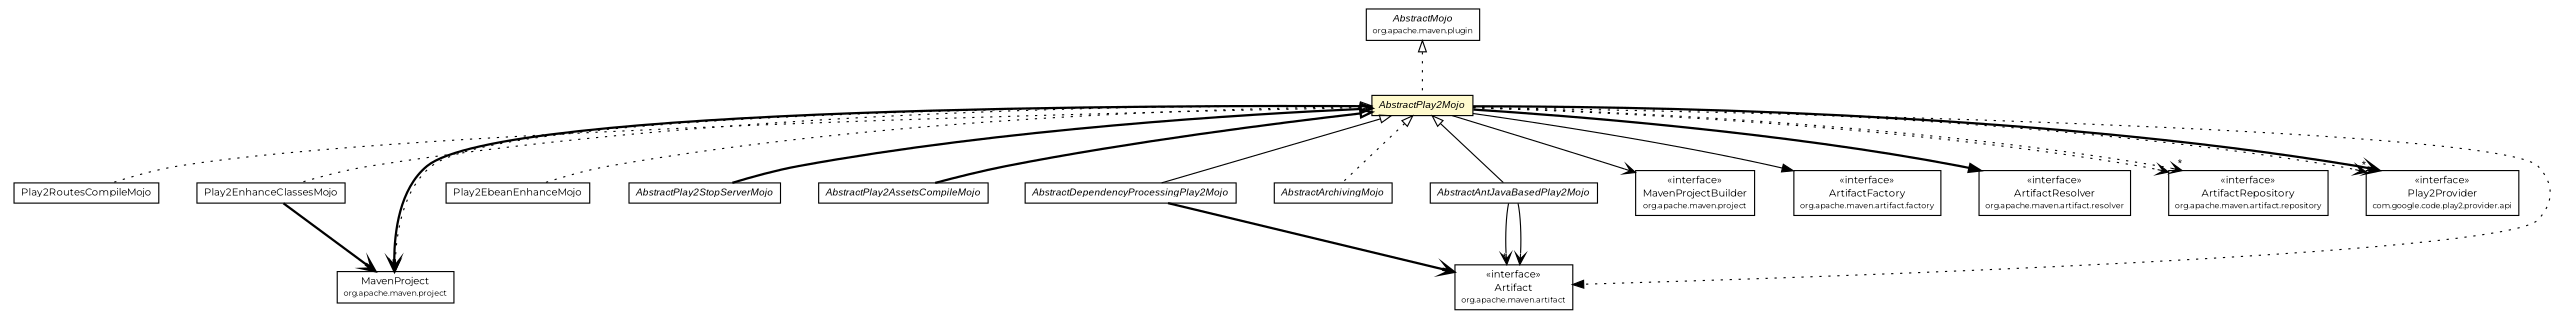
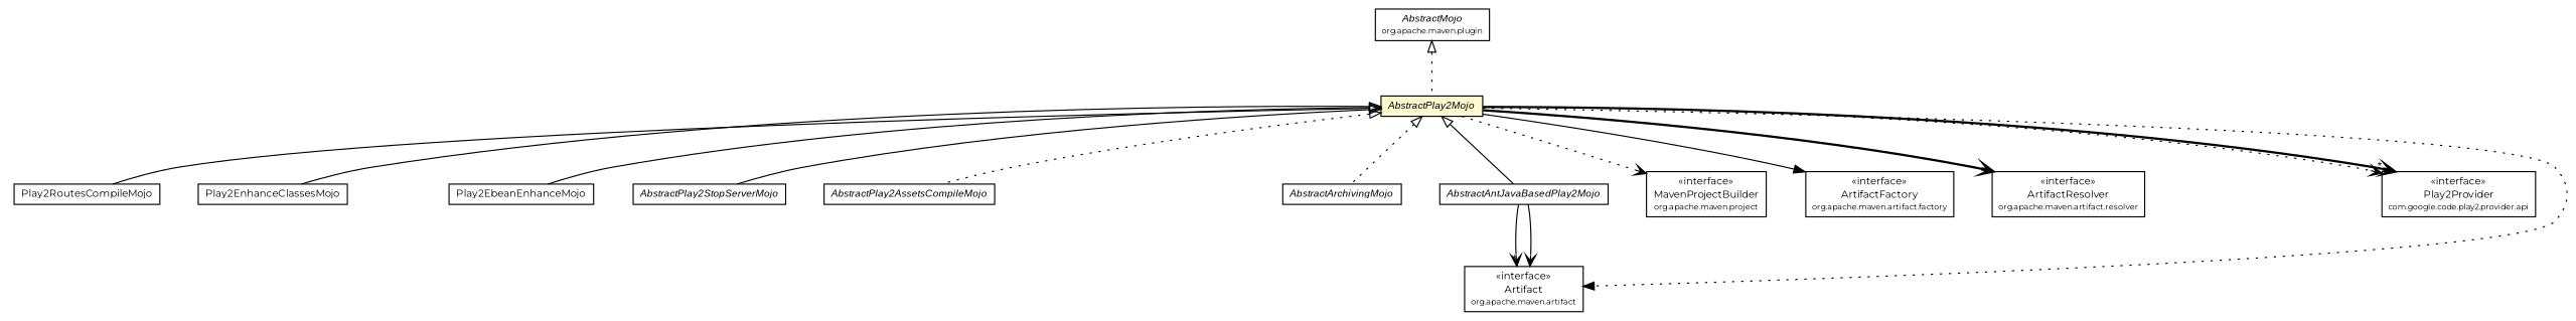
  digraph {
    fontname=Montserrat
    nodesep=0.25
    ranksep=0.5
    node [fontcolor=black fontname=Montserrat fontsize=9.0 shape=plaintext]
    edge [arrowhead=open color=black fontcolor=black fontname=Montserrat fontsize=10.0 headport=p labelfontname=arial labelfontsize=10 style=solid tailport=p]
    n1 [label=<<table title="com.google.code.play2.plugin.Play2RoutesCompileMojo" border="0" cellborder="1" cellspacing="0" cellpadding="2" port="p" href="./Play2RoutesCompileMojo.html"> 		<tr><td><table border="0" cellspacing="0" cellpadding="1"> <tr><td align="center" balign="center"> Play2RoutesCompileMojo </td></tr> 		</table></td></tr> 		</table>>]
    n2 [label=<<table title="com.google.code.play2.plugin.Play2EnhanceClassesMojo" border="0" cellborder="1" cellspacing="0" cellpadding="2" port="p" href="./Play2EnhanceClassesMojo.html"> 		<tr><td><table border="0" cellspacing="0" cellpadding="1"> <tr><td align="center" balign="center"> Play2EnhanceClassesMojo </td></tr> 		</table></td></tr> 		</table>>]
-   n3 [label=<<table title="org.apache.maven.project.MavenProject" border="0" cellborder="1" cellspacing="0" cellpadding="2" port="p" href="http://maven.apache.org/ref/2.2.1/maven-project/apidocs/org/apache/maven/project/MavenProject.html"> 		<tr><td><table border="0" cellspacing="0" cellpadding="1"> <tr><td align="center" balign="center"> MavenProject </td></tr> <tr><td align="center" balign="center"><font point-size="7.0"> org.apache.maven.project </font></td></tr> 		</table></td></tr> 		</table>>]
    n4 [label=<<table title="com.google.code.play2.plugin.Play2EbeanEnhanceMojo" border="0" cellborder="1" cellspacing="0" cellpadding="2" port="p" href="./Play2EbeanEnhanceMojo.html"> 		<tr><td><table border="0" cellspacing="0" cellpadding="1"> <tr><td align="center" balign="center"> Play2EbeanEnhanceMojo </td></tr> 		</table></td></tr> 		</table>>]
    n5 [label=<<table title="com.google.code.play2.plugin.AbstractPlay2StopServerMojo" border="0" cellborder="1" cellspacing="0" cellpadding="2" port="p" href="./AbstractPlay2StopServerMojo.html"> 		<tr><td><table border="0" cellspacing="0" cellpadding="1"> <tr><td align="center" balign="center"><font face="arial italic"> AbstractPlay2StopServerMojo </font></td></tr> 		</table></td></tr> 		</table>>]
    n6 [label=<<table title="com.google.code.play2.plugin.AbstractPlay2Mojo" border="0" cellborder="1" cellspacing="0" cellpadding="2" port="p" bgcolor="lemonChiffon" href="./AbstractPlay2Mojo.html"> 		<tr><td><table border="0" cellspacing="0" cellpadding="1"> <tr><td align="center" balign="center"><font face="arial italic"> AbstractPlay2Mojo </font></td></tr> 		</table></td></tr> 		</table>>]
    n7 [label=<<table title="com.google.code.play2.plugin.AbstractPlay2AssetsCompileMojo" border="0" cellborder="1" cellspacing="0" cellpadding="2" port="p" href="./AbstractPlay2AssetsCompileMojo.html"> 		<tr><td><table border="0" cellspacing="0" cellpadding="1"> <tr><td align="center" balign="center"><font face="arial italic"> AbstractPlay2AssetsCompileMojo </font></td></tr> 		</table></td></tr> 		</table>>]
-   n8 [label=<<table title="com.google.code.play2.plugin.AbstractDependencyProcessingPlay2Mojo" border="0" cellborder="1" cellspacing="0" cellpadding="2" port="p" href="./AbstractDependencyProcessingPlay2Mojo.html"> 		<tr><td><table border="0" cellspacing="0" cellpadding="1"> <tr><td align="center" balign="center"><font face="arial italic"> AbstractDependencyProcessingPlay2Mojo </font></td></tr> 		</table></td></tr> 		</table>>]
    n9 [label=<<table title="com.google.code.play2.plugin.AbstractArchivingMojo" border="0" cellborder="1" cellspacing="0" cellpadding="2" port="p" href="./AbstractArchivingMojo.html"> 		<tr><td><table border="0" cellspacing="0" cellpadding="1"> <tr><td align="center" balign="center"><font face="arial italic"> AbstractArchivingMojo </font></td></tr> 		</table></td></tr> 		</table>>]
    n10 [label=<<table title="com.google.code.play2.plugin.AbstractAntJavaBasedPlay2Mojo" border="0" cellborder="1" cellspacing="0" cellpadding="2" port="p" href="./AbstractAntJavaBasedPlay2Mojo.html"> 		<tr><td><table border="0" cellspacing="0" cellpadding="1"> <tr><td align="center" balign="center"><font face="arial italic"> AbstractAntJavaBasedPlay2Mojo </font></td></tr> 		</table></td></tr> 		</table>>]
    n11 [label=<<table title="org.apache.maven.project.MavenProjectBuilder" border="0" cellborder="1" cellspacing="0" cellpadding="2" port="p" href="http://maven.apache.org/ref/2.2.1/maven-project/apidocs/org/apache/maven/project/MavenProjectBuilder.html"> 		<tr><td><table border="0" cellspacing="0" cellpadding="1"> <tr><td align="center" balign="center"> &#171;interface&#187; </td></tr> <tr><td align="center" balign="center"> MavenProjectBuilder </td></tr> <tr><td align="center" balign="center"><font point-size="7.0"> org.apache.maven.project </font></td></tr> 		</table></td></tr> 		</table>>]
    n12 [label=<<table title="org.apache.maven.artifact.factory.ArtifactFactory" border="0" cellborder="1" cellspacing="0" cellpadding="2" port="p" href="http://maven.apache.org/ref/2.2.1/maven-artifact/apidocs/org/apache/maven/artifact/factory/ArtifactFactory.html"> 		<tr><td><table border="0" cellspacing="0" cellpadding="1"> <tr><td align="center" balign="center"> &#171;interface&#187; </td></tr> <tr><td align="center" balign="center"> ArtifactFactory </td></tr> <tr><td align="center" balign="center"><font point-size="7.0"> org.apache.maven.artifact.factory </font></td></tr> 		</table></td></tr> 		</table>>]
    n13 [label=<<table title="org.apache.maven.artifact.resolver.ArtifactResolver" border="0" cellborder="1" cellspacing="0" cellpadding="2" port="p" href="http://maven.apache.org/ref/2.2.1/maven-artifact/apidocs/org/apache/maven/artifact/resolver/ArtifactResolver.html"> 		<tr><td><table border="0" cellspacing="0" cellpadding="1"> <tr><td align="center" balign="center"> &#171;interface&#187; </td></tr> <tr><td align="center" balign="center"> ArtifactResolver </td></tr> <tr><td align="center" balign="center"><font point-size="7.0"> org.apache.maven.artifact.resolver </font></td></tr> 		</table></td></tr> 		</table>>]
-   n14 [label=<<table title="org.apache.maven.artifact.repository.ArtifactRepository" border="0" cellborder="1" cellspacing="0" cellpadding="2" port="p" href="http://maven.apache.org/ref/2.2.1/maven-artifact/apidocs/org/apache/maven/artifact/repository/ArtifactRepository.html"> 		<tr><td><table border="0" cellspacing="0" cellpadding="1"> <tr><td align="center" balign="center"> &#171;interface&#187; </td></tr> <tr><td align="center" balign="center"> ArtifactRepository </td></tr> <tr><td align="center" balign="center"><font point-size="7.0"> org.apache.maven.artifact.repository </font></td></tr> 		</table></td></tr> 		</table>>]
    n15 [label=<<table title="com.google.code.play2.provider.api.Play2Provider" border="0" cellborder="1" cellspacing="0" cellpadding="2" port="p" href="https://play2-maven-plugin.googlecode.com/svn/mavensite/1.0.0-alpha6/play2-provider-api/apidocs/com/google/code/play2/provider/api/Play2Provider.html"> 		<tr><td><table border="0" cellspacing="0" cellpadding="1"> <tr><td align="center" balign="center"> &#171;interface&#187; </td></tr> <tr><td align="center" balign="center"> Play2Provider </td></tr> <tr><td align="center" balign="center"><font point-size="7.0"> com.google.code.play2.provider.api </font></td></tr> 		</table></td></tr> 		</table>>]
    n16 [label=<<table title="org.apache.maven.artifact.Artifact" border="0" cellborder="1" cellspacing="0" cellpadding="2" port="p" href="http://maven.apache.org/ref/2.2.1/maven-artifact/apidocs/org/apache/maven/artifact/Artifact.html"> 		<tr><td><table border="0" cellspacing="0" cellpadding="1"> <tr><td align="center" balign="center"> &#171;interface&#187; </td></tr> <tr><td align="center" balign="center"> Artifact </td></tr> <tr><td align="center" balign="center"><font point-size="7.0"> org.apache.maven.artifact </font></td></tr> 		</table></td></tr> 		</table>>]
    n17 [label=<<table title="org.apache.maven.plugin.AbstractMojo" border="0" cellborder="1" cellspacing="0" cellpadding="2" port="p" href="http://maven.apache.org/ref/2.2.1/maven-plugin-api/apidocs/org/apache/maven/plugin/AbstractMojo.html"> 		<tr><td><table border="0" cellspacing="0" cellpadding="1"> <tr><td align="center" balign="center"><font face="arial italic"> AbstractMojo </font></td></tr> <tr><td align="center" balign="center"><font point-size="7.0"> org.apache.maven.plugin </font></td></tr> 		</table></td></tr> 		</table>>]
-   n2 -> n3 [style=bold]
-   n6 -> n1 [arrowtail=empty dir=back fontsize=10 style=dotted arrowhead="" color="" fontcolor=""]
-   n6 -> n2 [arrowtail=empty dir=back fontsize=10 style=dotted arrowhead="" color="" fontcolor=""]
-   n6 -> n3 [style=bold]
-   n6 -> n3 [style=dotted]
-   n6 -> n4 [arrowtail=empty dir=back fontsize=10 style=dotted arrowhead="" color="" fontcolor=""]
-   n6 -> n5 [arrowtail=empty dir=back fontsize=10 style=bold arrowhead="" color="" fontcolor=""]
-   n6 -> n7 [arrowtail=empty dir=back fontsize=10 style=bold arrowhead="" color="" fontcolor=""]
-   n6 -> n8 [arrowtail=empty dir=back fontsize=10 arrowhead="" color="" fontcolor=""]
+   n6 -> n1 [arrowtail=empty dir=back fontsize=10 arrowhead="" color="" fontcolor=""]
+   n6 -> n2 [arrowtail=empty dir=back fontsize=10 arrowhead="" color="" fontcolor=""]
+   n6 -> n4 [arrowtail=empty dir=back fontsize=10 arrowhead="" color="" fontcolor=""]
+   n6 -> n5 [arrowtail=empty dir=back fontsize=10 arrowhead="" color="" fontcolor=""]
+   n6 -> n7 [arrowtail=empty dir=back fontsize=10 style=dotted arrowhead="" color="" fontcolor=""]
    n6 -> n9 [arrowtail=empty dir=back fontsize=10 style=dotted arrowhead="" color="" fontcolor=""]
    n6 -> n10 [arrowtail=empty dir=back fontsize=10 arrowhead="" color="" fontcolor=""]
-   n6 -> n11
+   n6 -> n11 [style=dotted]
    n6 -> n12 [arrowhead=normal]
-   n6 -> n13 [arrowhead=normal style=bold]
-   n6 -> n14 [style=dotted]
-   n6 -> n14 [headlabel="*" style=dotted]
+   n6 -> n13 [style=bold]
    n6 -> n15 [headlabel="*" style=dotted]
    n6 -> n15 [style=bold]
    n6 -> n16 [arrowhead=normal style=dotted]
-   n8 -> n16 [style=bold]
    n10 -> n16 [headlabel="*"]
    n10 -> n16
    n17 -> n6 [arrowtail=empty dir=back fontsize=10 style=dotted arrowhead="" color="" fontcolor=""]
  }
